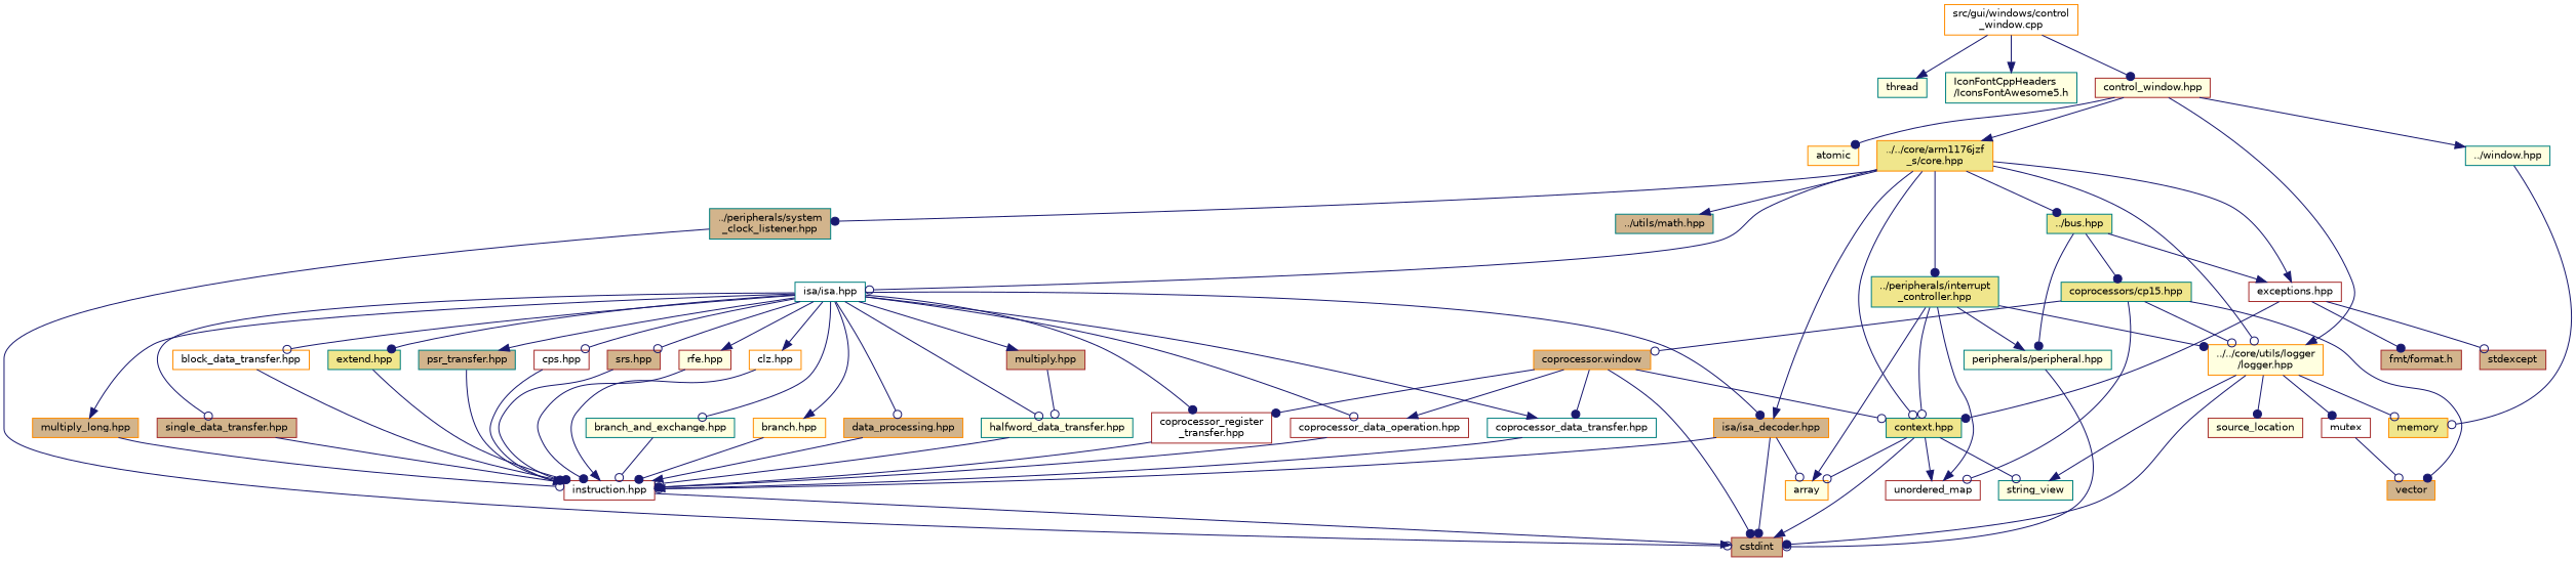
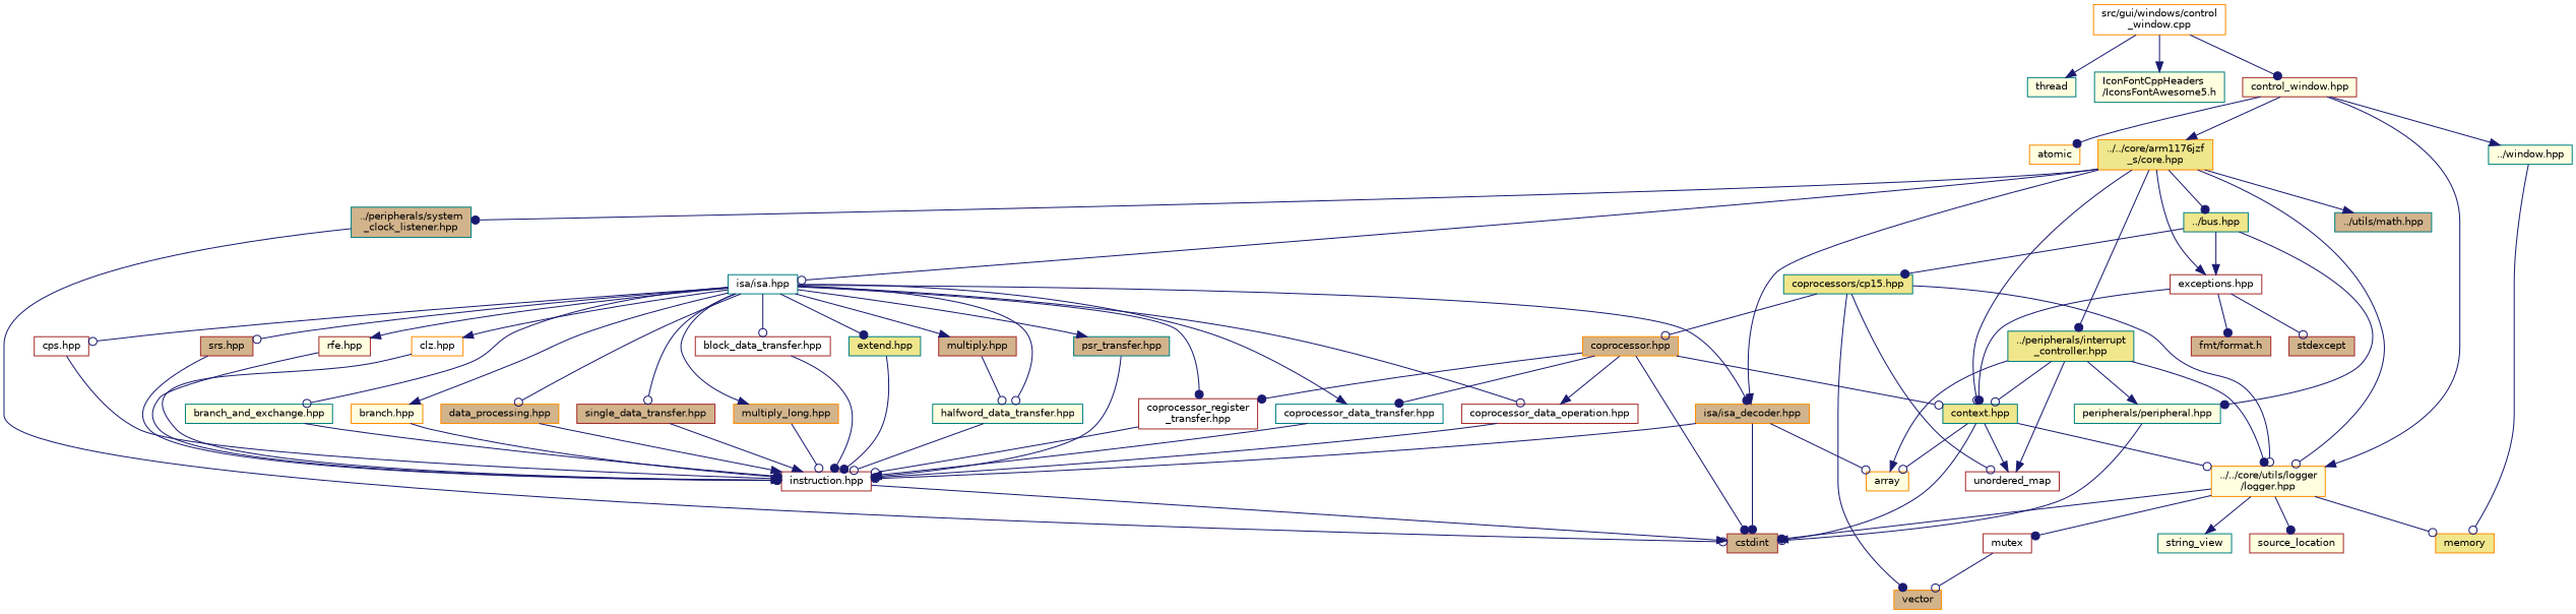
  digraph {
    node [color=teal fillcolor=lightyellow fontname=Helvetica fontsize=10 shape=record style=filled]
    edge [arrowhead=odot color=midnightblue fontname=Helvetica fontsize=10 labelfontname=Helvetica labelfontsize=10 style=solid]
    n1 [color=darkorange fillcolor=white fontcolor=black height=0.2 label="src/gui/windows/control\l_window.cpp" width=0.4]
    n2 [height=0.2 label=thread width=0.4]
    n3 [height=0.2 label="IconFontCppHeaders\l/IconsFontAwesome5.h" width=0.4]
    n4 [color=brown height=0.2 label="control_window.hpp" width=0.4]
    n5 [color=darkorange height=0.2 label=atomic width=0.4]
    n6 [height=0.2 label="../window.hpp" width=0.4]
    n7 [color=darkorange height=0.2 label="../../core/utils/logger\l/logger.hpp" width=0.4]
    n8 [color=darkorange fillcolor=khaki height=0.2 label="../../core/arm1176jzf\l_s/core.hpp" width=0.4]
    n9 [color=darkorange fillcolor=khaki height=0.2 label=memory width=0.4]
    n10 [color=brown fillcolor=white height=0.2 label=mutex width=0.4]
    n11 [color=brown fillcolor=tan height=0.2 label=cstdint width=0.4]
    n12 [height=0.2 label=string_view width=0.4]
    n13 [color=brown height=0.2 label=source_location width=0.4]
    n14 [fillcolor=khaki height=0.2 label="context.hpp" width=0.4]
    n15 [color=brown fillcolor=white height=0.2 label="exceptions.hpp" width=0.4]
    n16 [fillcolor=white height=0.2 label="isa/isa.hpp" width=0.4]
    n17 [color=darkorange fillcolor=tan height=0.2 label="isa/isa_decoder.hpp" width=0.4]
    n18 [fillcolor=khaki height=0.2 label="../bus.hpp" width=0.4]
    n19 [fillcolor=tan height=0.2 label="../utils/math.hpp" width=0.4]
    n20 [fillcolor=khaki height=0.2 label="../peripherals/interrupt\l_controller.hpp" width=0.4]
    n21 [fillcolor=tan height=0.2 label="../peripherals/system\l_clock_listener.hpp" width=0.4]
    n22 [color=darkorange fillcolor=tan height=0.2 label=vector width=0.4]
    n23 [color=darkorange height=0.2 label=array width=0.4]
    n24 [color=brown fillcolor=white height=0.2 label=unordered_map width=0.4]
    n25 [color=brown fillcolor=tan height=0.2 label=stdexcept width=0.4]
    n26 [color=brown fillcolor=tan height=0.2 label="fmt/format.h" width=0.4]
    n27 [height=0.2 label="branch_and_exchange.hpp" width=0.4]
    n28 [color=darkorange height=0.2 label="branch.hpp" width=0.4]
    n29 [color=darkorange fillcolor=tan height=0.2 label="data_processing.hpp" width=0.4]
    n30 [color=brown fillcolor=tan height=0.2 label="multiply.hpp" width=0.4]
    n31 [color=darkorange fillcolor=tan height=0.2 label="multiply_long.hpp" width=0.4]
    n32 [color=brown fillcolor=tan height=0.2 label="single_data_transfer.hpp" width=0.4]
-   n33 [color=darkorange fillcolor=white height=0.2 label="block_data_transfer.hpp" width=0.4]
+   n33 [color=brown fillcolor=white height=0.2 label="block_data_transfer.hpp" width=0.4]
    n34 [height=0.2 label="halfword_data_transfer.hpp" width=0.4]
    n35 [fillcolor=khaki height=0.2 label="extend.hpp" width=0.4]
    n36 [fillcolor=tan height=0.2 label="psr_transfer.hpp" width=0.4]
    n37 [color=brown fillcolor=white height=0.2 label="cps.hpp" width=0.4]
    n38 [color=brown fillcolor=white height=0.2 label="coprocessor_register\l_transfer.hpp" width=0.4]
    n39 [fillcolor=white height=0.2 label="coprocessor_data_transfer.hpp" width=0.4]
    n40 [color=brown fillcolor=white height=0.2 label="coprocessor_data_operation.hpp" width=0.4]
    n41 [color=brown fillcolor=tan height=0.2 label="srs.hpp" width=0.4]
    n42 [color=brown height=0.2 label="rfe.hpp" width=0.4]
    n43 [color=darkorange fillcolor=white height=0.2 label="clz.hpp" width=0.4]
    n44 [color=brown fillcolor=white height=0.2 label="instruction.hpp" width=0.4]
    n45 [fillcolor=khaki height=0.2 label="coprocessors/cp15.hpp" width=0.4]
    n46 [height=0.2 label="peripherals/peripheral.hpp" width=0.4]
-   n47 [color=darkorange fillcolor=tan height=0.2 label="coprocessor.window" width=0.4]
+   n47 [color=darkorange fillcolor=tan height=0.2 label="coprocessor.hpp" width=0.4]
    n1 -> n2 [arrowhead=normal]
    n1 -> n3 [arrowhead=normal]
    n1 -> n4 [arrowhead=dot]
    n4 -> n5 [arrowhead=dot]
    n4 -> n6 [arrowhead=normal]
    n4 -> n7 [arrowhead=normal]
    n4 -> n8 [arrowhead=normal]
    n6 -> n9
    n7 -> n9
    n7 -> n10 [arrowhead=dot]
    n7 -> n11 [arrowhead=dot]
    n7 -> n12 [arrowhead=normal]
    n7 -> n13 [arrowhead=dot]
    n8 -> n7
    n8 -> n14
    n8 -> n15 [arrowhead=normal]
    n8 -> n16
    n8 -> n17 [arrowhead=normal]
    n8 -> n18 [arrowhead=dot]
    n8 -> n19 [arrowhead=normal]
    n8 -> n20 [arrowhead=dot]
    n8 -> n21 [arrowhead=dot]
    n10 -> n22
-   n14 -> n12
+   n14 -> n7
    n14 -> n11 [arrowhead=normal]
    n14 -> n23
    n14 -> n24 [arrowhead=normal]
    n15 -> n14 [arrowhead=dot]
    n15 -> n25
    n15 -> n26 [arrowhead=dot]
    n16 -> n17 [arrowhead=dot]
    n16 -> n27
    n16 -> n28 [arrowhead=normal]
    n16 -> n29
    n16 -> n30 [arrowhead=normal]
    n16 -> n31 [arrowhead=normal]
    n16 -> n32
    n16 -> n33
    n16 -> n34
    n16 -> n35 [arrowhead=dot]
    n16 -> n36 [arrowhead=normal]
    n16 -> n37
    n16 -> n38 [arrowhead=dot]
    n16 -> n39 [arrowhead=normal]
    n16 -> n40
    n16 -> n41
    n16 -> n42 [arrowhead=normal]
    n16 -> n43 [arrowhead=normal]
    n17 -> n11 [arrowhead=dot]
    n17 -> n23
    n17 -> n44
    n18 -> n15 [arrowhead=normal]
    n18 -> n45 [arrowhead=dot]
    n18 -> n46 [arrowhead=dot]
    n20 -> n7 [arrowhead=dot]
    n20 -> n14
    n20 -> n23 [arrowhead=normal]
    n20 -> n24 [arrowhead=normal]
    n20 -> n46 [arrowhead=normal]
    n21 -> n11
    n27 -> n44
    n28 -> n44 [arrowhead=dot]
    n29 -> n44 [arrowhead=normal]
    n30 -> n34
    n31 -> n44
    n32 -> n44 [arrowhead=normal]
    n33 -> n44 [arrowhead=dot]
    n34 -> n44
    n35 -> n44 [arrowhead=dot]
    n36 -> n44 [arrowhead=normal]
    n37 -> n44 [arrowhead=normal]
    n38 -> n44
    n39 -> n44 [arrowhead=normal]
    n40 -> n44 [arrowhead=dot]
    n41 -> n44 [arrowhead=dot]
    n42 -> n44 [arrowhead=dot]
    n43 -> n44 [arrowhead=normal]
    n44 -> n11 [arrowhead=normal]
    n45 -> n7
    n45 -> n22 [arrowhead=dot]
    n45 -> n24
    n45 -> n47
    n46 -> n11
    n47 -> n11 [arrowhead=dot]
    n47 -> n14
    n47 -> n38 [arrowhead=dot]
    n47 -> n39 [arrowhead=dot]
    n47 -> n40 [arrowhead=normal]
  }
